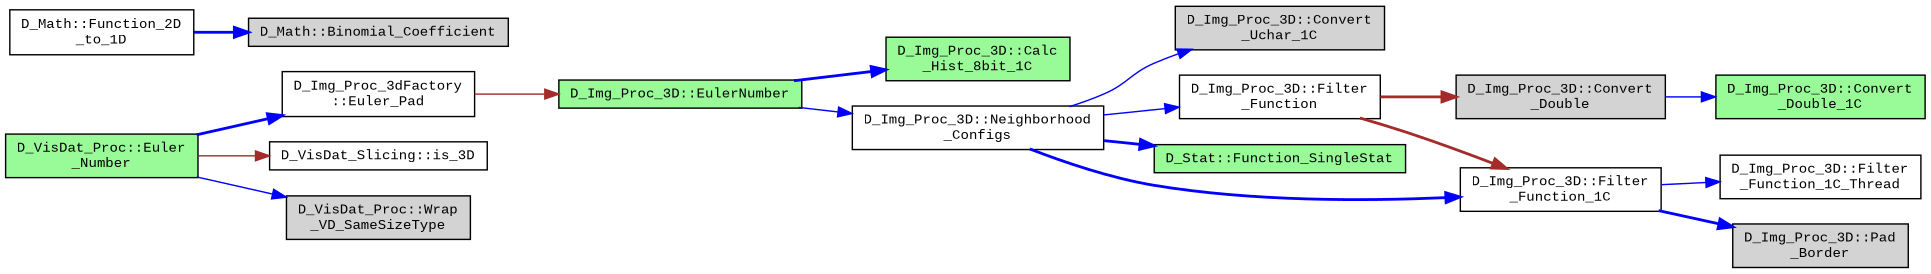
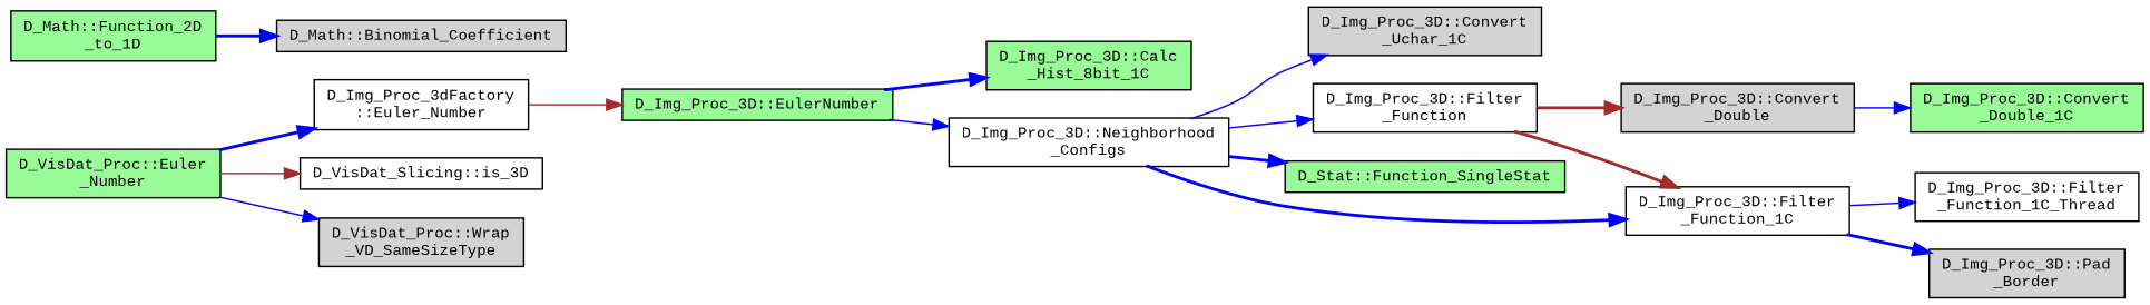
  digraph {
    fontname="Liberation Mono"
    rankdir=LR
    node [color=black fillcolor=white fontname="Liberation Mono" fontsize=10 shape=record style=filled]
    edge [color=blue fontname="Liberation Mono" fontsize=10 labelfontname=Helvetica labelfontsize=10 style=bold]
    n1 [fillcolor=palegreen fontcolor=black height=0.2 label="D_VisDat_Proc::Euler\l_Number" width=0.4]
-   n2 [height=0.2 label="D_Img_Proc_3dFactory\l::Euler_Pad" width=0.4]
+   n2 [height=0.2 label="D_Img_Proc_3dFactory\l::Euler_Number" width=0.4]
    n3 [height=0.2 label="D_VisDat_Slicing::is_3D" width=0.4]
    n4 [fillcolor=lightgrey height=0.2 label="D_VisDat_Proc::Wrap\l_VD_SameSizeType" width=0.4]
    n5 [fillcolor=palegreen height=0.2 label="D_Img_Proc_3D::EulerNumber" width=0.4]
    n6 [fillcolor=palegreen height=0.2 label="D_Img_Proc_3D::Calc\l_Hist_8bit_1C" width=0.4]
    n7 [height=0.2 label="D_Img_Proc_3D::Neighborhood\l_Configs" width=0.4]
    n8 [fillcolor=lightgrey height=0.2 label="D_Img_Proc_3D::Convert\l_Uchar_1C" width=0.4]
    n9 [height=0.2 label="D_Img_Proc_3D::Filter\l_Function" width=0.4]
    n10 [fillcolor=palegreen height=0.2 label="D_Stat::Function_SingleStat" width=0.4]
    n11 [height=0.2 label="D_Img_Proc_3D::Filter\l_Function_1C" width=0.4]
    n12 [fillcolor=lightgrey height=0.2 label="D_Img_Proc_3D::Convert\l_Double" width=0.4]
-   n13 [height=0.2 label="D_Math::Function_2D\l_to_1D" width=0.4]
+   n13 [fillcolor=palegreen height=0.2 label="D_Math::Function_2D\l_to_1D" width=0.4]
    n14 [fillcolor=lightgrey height=0.2 label="D_Math::Binomial_Coefficient" width=0.4]
    n15 [fillcolor=palegreen height=0.2 label="D_Img_Proc_3D::Convert\l_Double_1C" width=0.4]
    n16 [height=0.2 label="D_Img_Proc_3D::Filter\l_Function_1C_Thread" width=0.4]
    n17 [fillcolor=lightgrey height=0.2 label="D_Img_Proc_3D::Pad\l_Border" width=0.4]
    n1 -> n2
    n1 -> n3 [color=brown style=solid]
    n1 -> n4 [style=solid]
    n2 -> n5 [color=brown style=solid]
    n5 -> n6
    n5 -> n7 [style=solid]
    n7 -> n8 [style=solid]
    n7 -> n9 [style=solid]
    n7 -> n10
    n7 -> n11
    n9 -> n11 [color=brown]
    n9 -> n12 [color=brown]
    n11 -> n16 [style=solid]
    n11 -> n17
    n12 -> n15 [style=solid]
    n13 -> n14
  }
